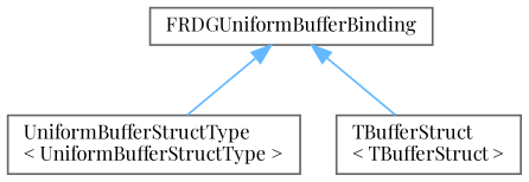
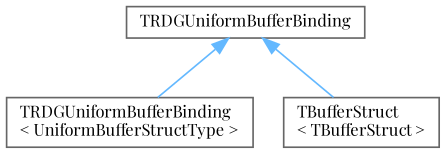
  digraph {
    fontname="Playfair Display"
    rankdir=TB
    node [color=grey40 fillcolor=white fontname="Playfair Display" fontsize=10 shape=box style=filled]
    edge [color=steelblue1 dir=back fontname="Playfair Display" fontsize=10 labelfontname=Helvetica labelfontsize=10 style=solid]
-   n1 [height=0.2 label=FRDGUniformBufferBinding width=0.4]
-   n2 [height=0.2 label="UniformBufferStructType\l\< UniformBufferStructType \>" width=0.4]
+   n1 [height=0.2 label=TRDGUniformBufferBinding width=0.4]
+   n2 [height=0.2 label="TRDGUniformBufferBinding\l\< UniformBufferStructType \>" width=0.4]
    n3 [height=0.2 label="TBufferStruct\l\< TBufferStruct \>" width=0.4]
    n1 -> n2
    n1 -> n3
  }
